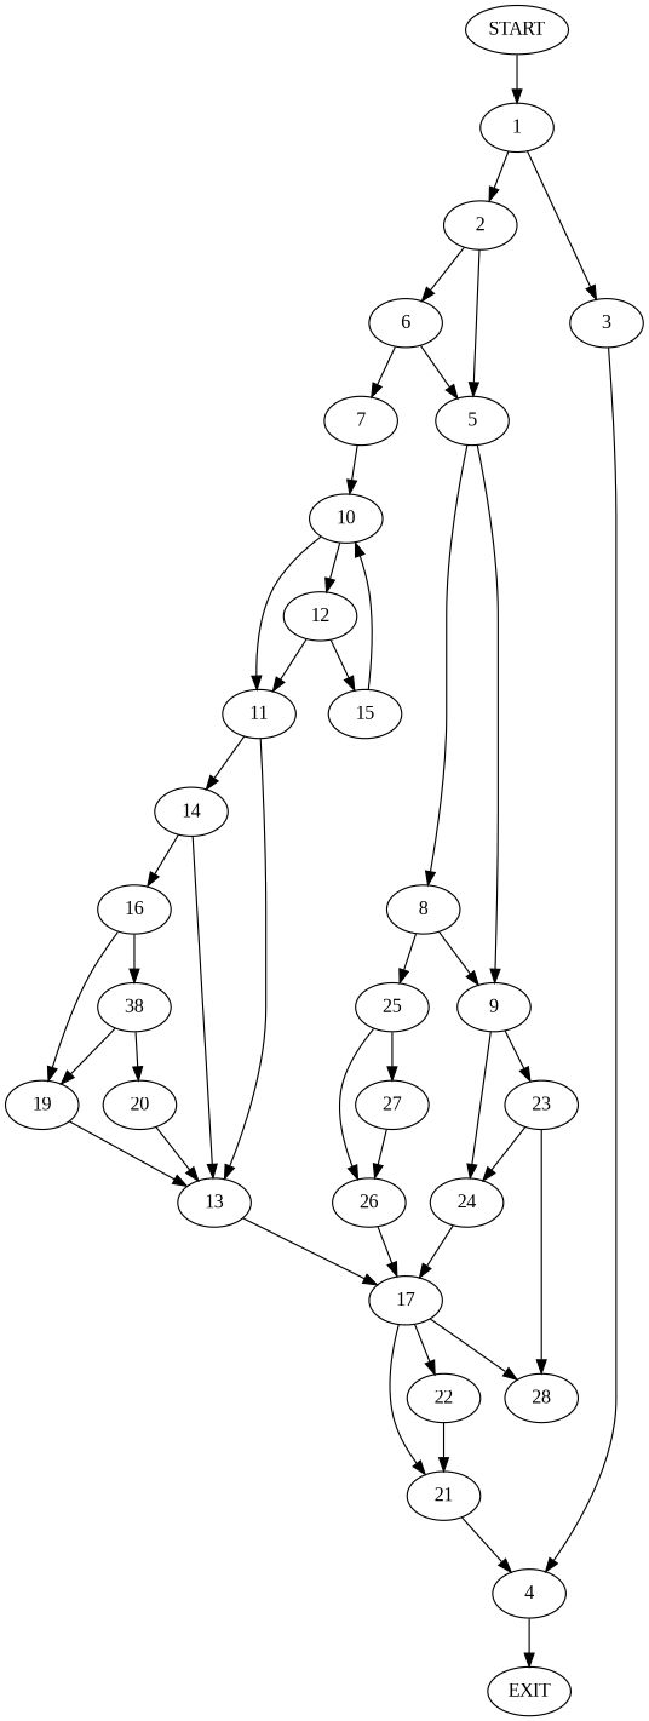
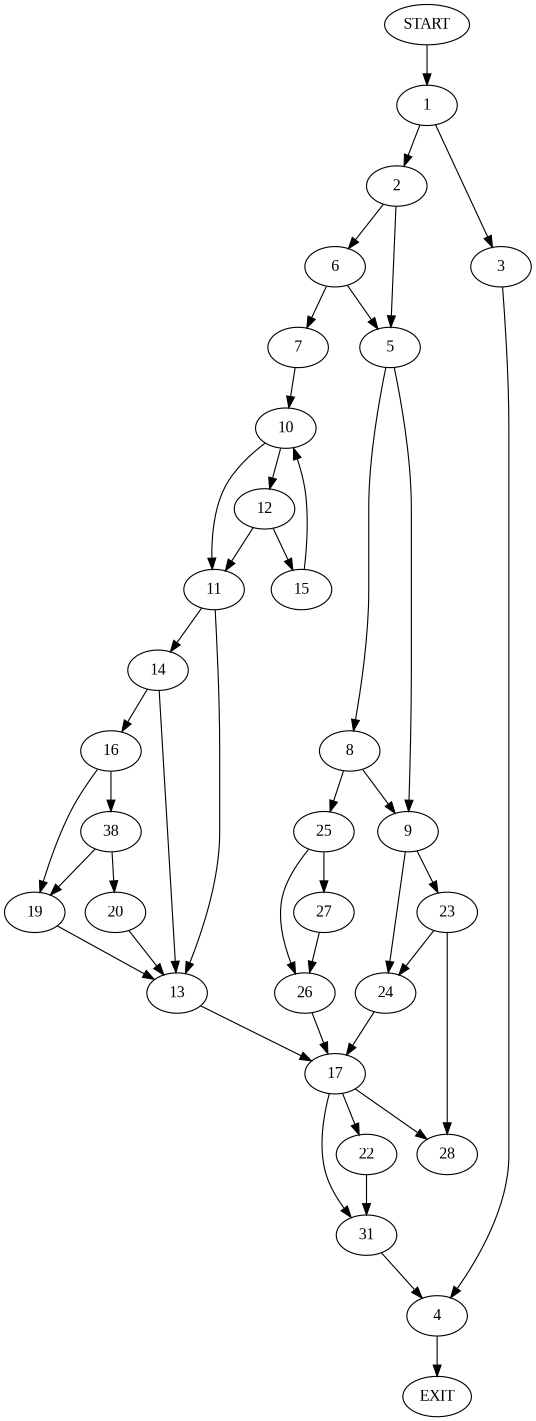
  digraph {
    fontname="Liberation Serif"
    node [fontname="Liberation Serif"]
    edge [fontname="Liberation Serif"]
    n1 [label=START]
    1
    2
    3
    n5 [label=EXIT]
    5
    6
    4
    8
    9
    7
    25
    23
    24
    10
    11
    12
    26
    27
    28
    17
    13
    14
    15
    16
-   21
+   21 [label=31]
    22
    n28 [label=38]
    19
    20
    n1 -> 1
    1 -> 2
    1 -> 3
    2 -> 5
    2 -> 6
    3 -> 4
    5 -> 8
    5 -> 9
    6 -> 5
    6 -> 7
    4 -> n5
    8 -> 9
    8 -> 25
    9 -> 23
    9 -> 24
    7 -> 10
    25 -> 26
    25 -> 27
    23 -> 24
    23 -> 28
    24 -> 17
    10 -> 11
    10 -> 12
    11 -> 13
    11 -> 14
    12 -> 11
    12 -> 15
    26 -> 17
    27 -> 26
    17 -> 28
    17 -> 21
    17 -> 22
    13 -> 17
    14 -> 13
    14 -> 16
    15 -> 10
    16 -> n28
    16 -> 19
    21 -> 4
    22 -> 21
    n28 -> 19
    n28 -> 20
    19 -> 13
    20 -> 13
  }
